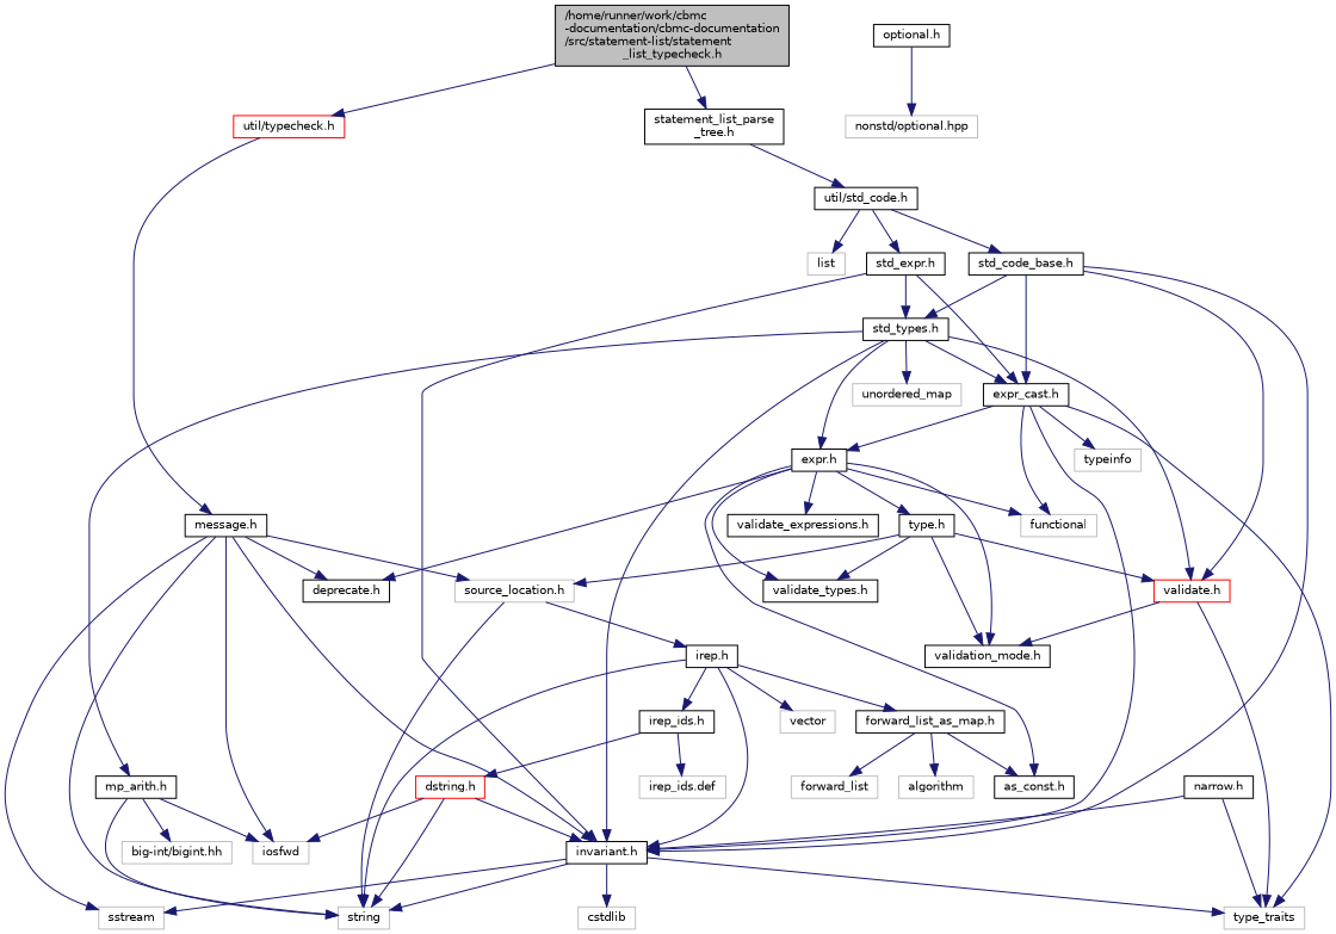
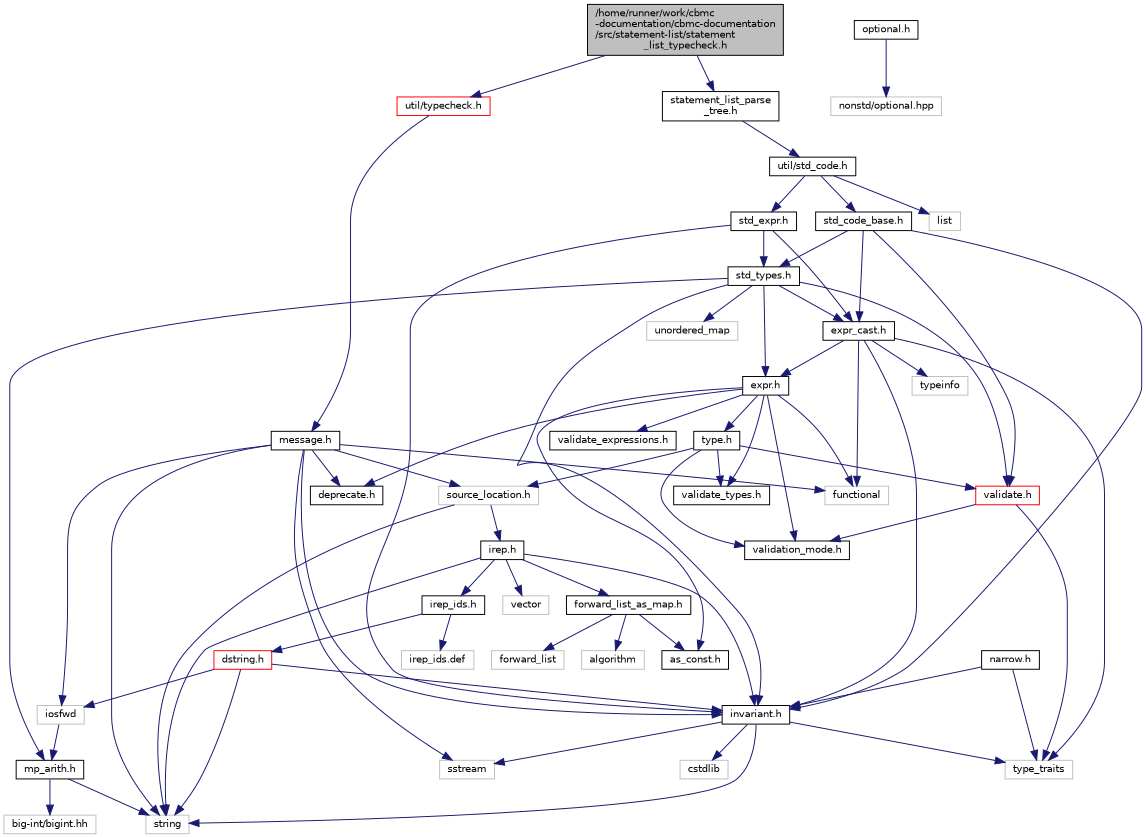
  digraph {
    node [color=black fontname=Helvetica fontsize=10 shape=record]
    edge [color=midnightblue fontname=Helvetica fontsize=10 labelfontname=Helvetica labelfontsize=10 style=solid]
    n1 [fillcolor=grey75 fontcolor=black height=0.2 label="/home/runner/work/cbmc\l-documentation/cbmc-documentation\l/src/statement-list/statement\l_list_typecheck.h" style=filled width=0.4]
    n2 [color=red height=0.2 label="util/typecheck.h" width=0.4]
    n3 [height=0.2 label="statement_list_parse\l_tree.h" width=0.4]
    n4 [height=0.2 label="message.h" width=0.4]
    n5 [height=0.2 label="util/std_code.h" width=0.4]
    n6 [color=grey75 height=0.2 label=functional width=0.4]
    n7 [color=grey75 height=0.2 label=iosfwd width=0.4]
    n8 [color=grey75 height=0.2 label=sstream width=0.4]
    n9 [color=grey75 height=0.2 label=string width=0.4]
    n10 [height=0.2 label="deprecate.h" width=0.4]
    n11 [height=0.2 label="invariant.h" width=0.4]
    n12 [color=grey75 height=0.2 label="source_location.h" width=0.4]
    n13 [color=grey75 height=0.2 label=cstdlib width=0.4]
    n14 [color=grey75 height=0.2 label=type_traits width=0.4]
    n15 [height=0.2 label="irep.h" width=0.4]
    n16 [color=grey75 height=0.2 label=vector width=0.4]
    n17 [height=0.2 label="irep_ids.h" width=0.4]
    n18 [height=0.2 label="forward_list_as_map.h" width=0.4]
    n19 [height=0.2 label="optional.h" width=0.4]
    n20 [color=grey75 height=0.2 label="nonstd/optional.hpp" width=0.4]
    n21 [color=red height=0.2 label="dstring.h" width=0.4]
    n22 [color=grey75 height=0.2 label="irep_ids.def" width=0.4]
    n23 [color=grey75 height=0.2 label=algorithm width=0.4]
    n24 [color=grey75 height=0.2 label=forward_list width=0.4]
    n25 [height=0.2 label="as_const.h" width=0.4]
    n26 [height=0.2 label="narrow.h" width=0.4]
    n27 [color=grey75 height=0.2 label=list width=0.4]
    n28 [height=0.2 label="std_code_base.h" width=0.4]
    n29 [height=0.2 label="std_expr.h" width=0.4]
    n30 [height=0.2 label="expr_cast.h" width=0.4]
    n31 [color=red height=0.2 label="validate.h" width=0.4]
    n32 [height=0.2 label="std_types.h" width=0.4]
    n33 [color=grey75 height=0.2 label=typeinfo width=0.4]
    n34 [height=0.2 label="expr.h" width=0.4]
    n35 [height=0.2 label="validation_mode.h" width=0.4]
    n36 [height=0.2 label="mp_arith.h" width=0.4]
    n37 [color=grey75 height=0.2 label=unordered_map width=0.4]
    n38 [height=0.2 label="type.h" width=0.4]
    n39 [height=0.2 label="validate_types.h" width=0.4]
    n40 [height=0.2 label="validate_expressions.h" width=0.4]
    n41 [color=grey75 height=0.2 label="big-int/bigint.hh" width=0.4]
    n1 -> n2
    n1 -> n3
    n2 -> n4
    n3 -> n5
+   n4 -> n6
    n4 -> n7
    n4 -> n8
    n4 -> n9
    n4 -> n10
    n4 -> n11
    n4 -> n12
    n5 -> n27
    n5 -> n28
    n5 -> n29
    n11 -> n8
    n11 -> n9
    n11 -> n13
    n11 -> n14
    n12 -> n9
    n12 -> n15
    n15 -> n9
    n15 -> n11
    n15 -> n16
    n15 -> n17
    n15 -> n18
    n17 -> n21
    n17 -> n22
    n18 -> n23
    n18 -> n24
    n18 -> n25
    n19 -> n20
    n21 -> n7
    n21 -> n9
    n21 -> n11
    n26 -> n11
    n26 -> n14
    n28 -> n11
    n28 -> n30
    n28 -> n31
    n28 -> n32
    n29 -> n11
    n29 -> n30
    n29 -> n32
    n30 -> n6
    n30 -> n11
    n30 -> n14
    n30 -> n33
    n30 -> n34
    n31 -> n14
    n31 -> n35
    n32 -> n11
    n32 -> n30
    n32 -> n31
    n32 -> n34
    n32 -> n36
    n32 -> n37
    n34 -> n6
    n34 -> n10
    n34 -> n25
    n34 -> n35
    n34 -> n38
    n34 -> n39
    n34 -> n40
-   n36 -> n7
+   n7 -> n36
    n36 -> n9
    n36 -> n41
    n38 -> n12
    n38 -> n31
    n38 -> n35
    n38 -> n39
  }
